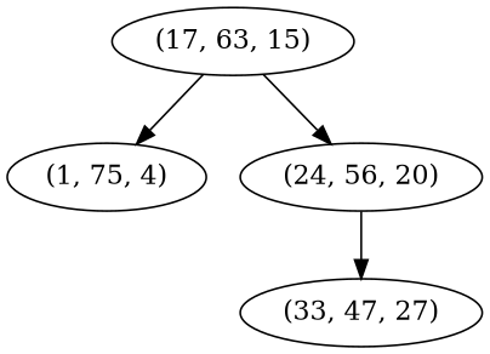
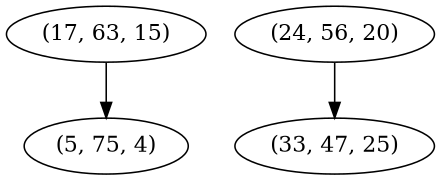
  digraph {
    "(17, 63, 15)"
-   "(5, 75, 4)" [label="(1, 75, 4)"]
+   "(5, 75, 4)"
    "(24, 56, 20)"
-   "(33, 47, 25)" [label="(33, 47, 27)"]
+   "(33, 47, 25)"
    "(17, 63, 15)" -> "(5, 75, 4)"
-   "(17, 63, 15)" -> "(24, 56, 20)"
    "(24, 56, 20)" -> "(33, 47, 25)"
  }
